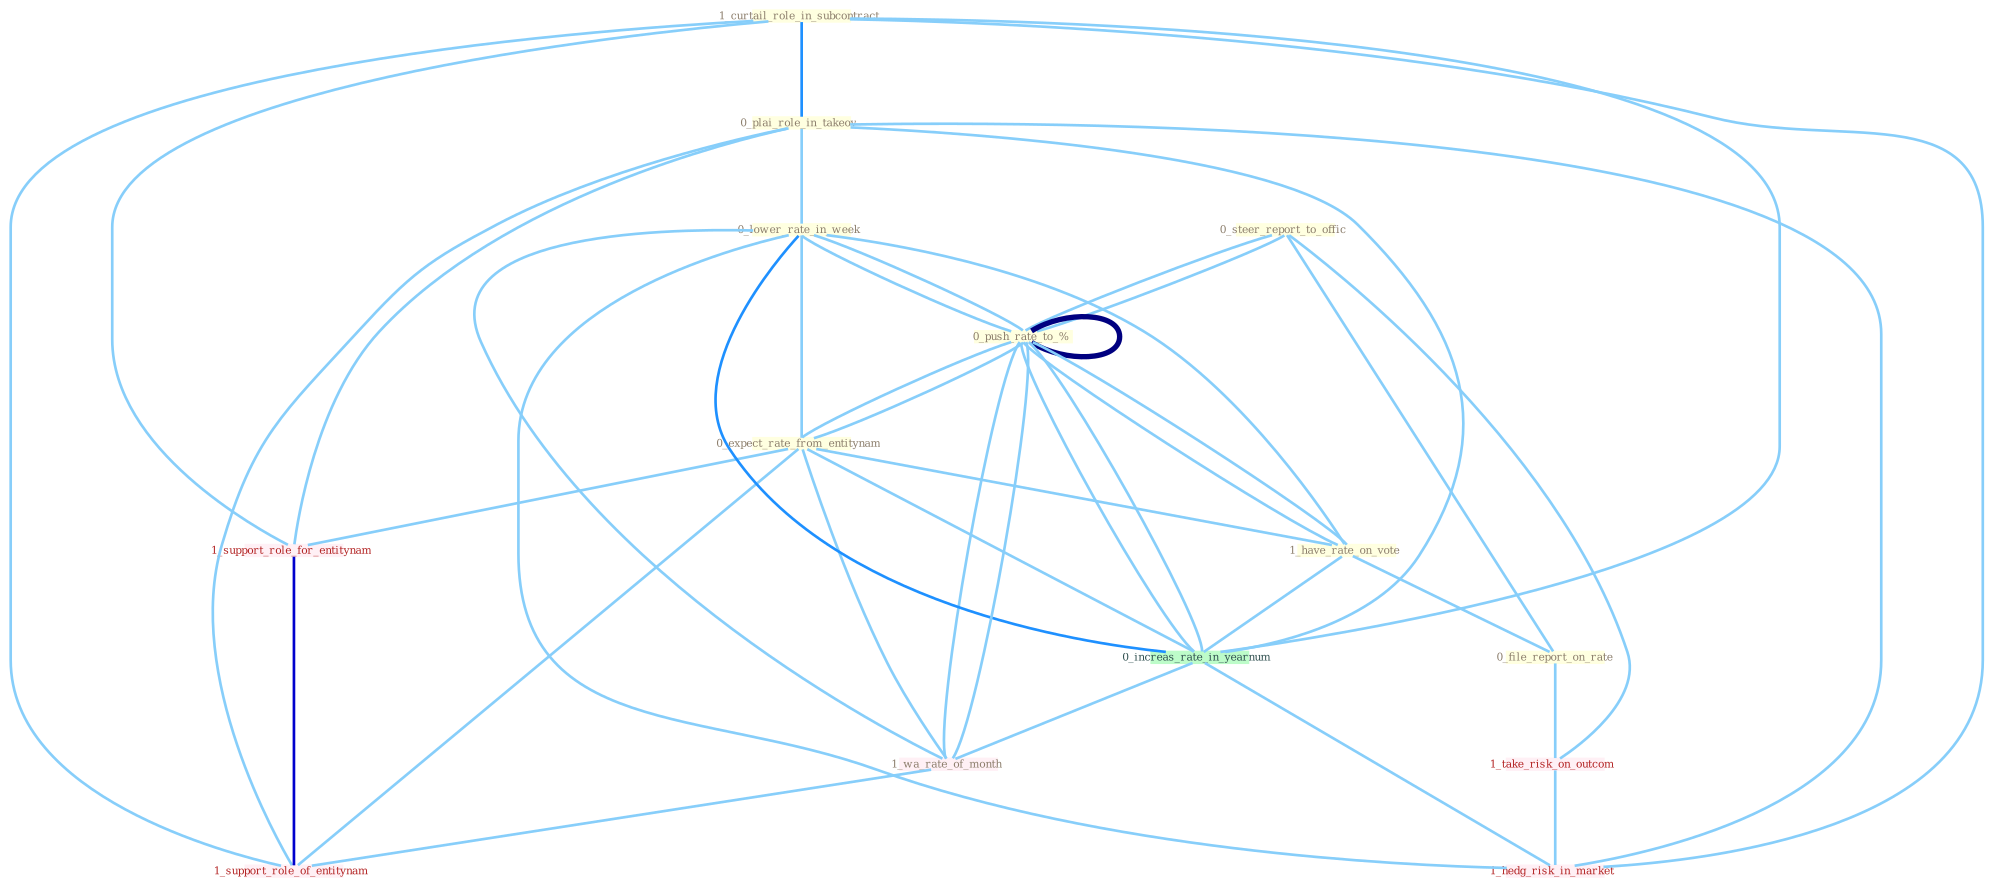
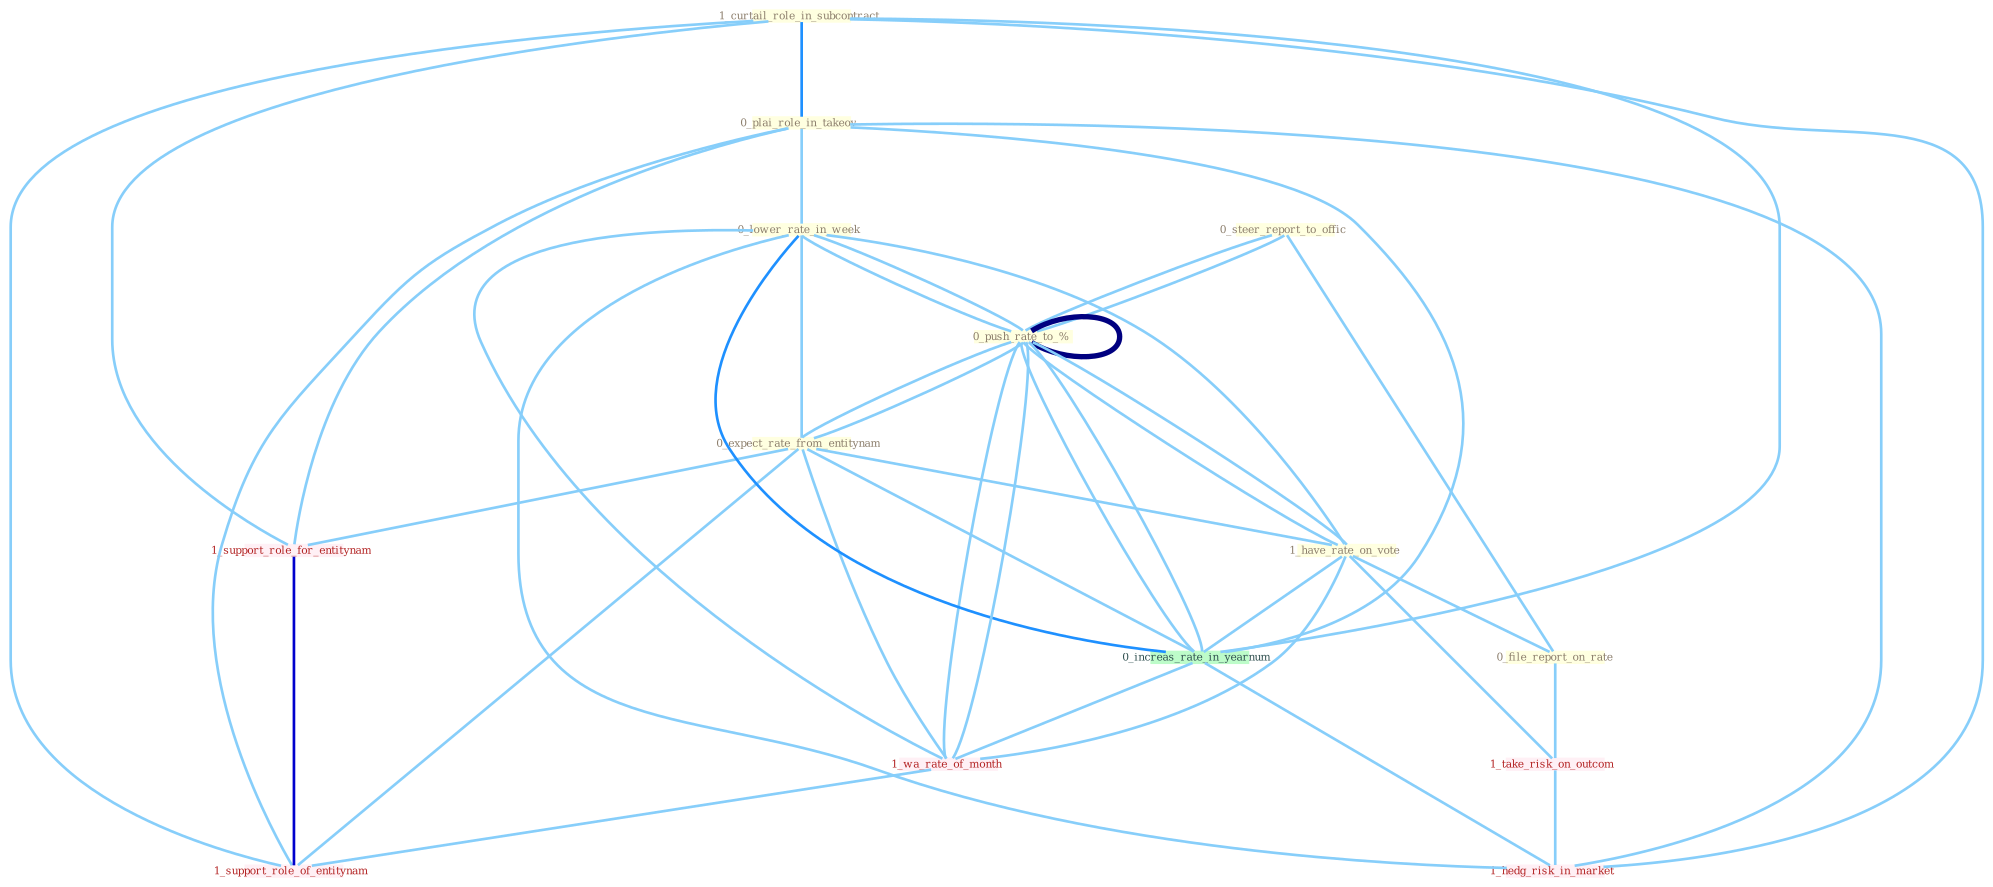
  graph {
    node [color="#ffffe0" fixedsize=true fontcolor="#8b7d6b" fontsize=4 shape=polygon style=filled]
    edge [color="#87cefa" w=1]
    "1_curtail_role_in_subcontract " [height=.06 width=.5]
    "0_steer_report_to_offic " [height=.06 width=.5]
    "0_push_rate_to_% " [height=.06 width=.5]
    "0_plai_role_in_takeov " [height=.06 width=.5]
    "0_expect_rate_from_entitynam " [height=.06 width=.5]
    "1_have_rate_on_vote " [height=.06 width=.5]
    n7 [height=.06 label="0_file_report_on_rate" width=.5]
    "0_lower_rate_in_week " [height=.06 width=.5]
-   "1_wa_rate_of_month " [color="#fff0f5" height=.06 width=.5]
+   "1_wa_rate_of_month " [color="#fff0f5" fontcolor="#b22222" height=.06 width=.5]
    "1_support_role_for_entitynam " [color="#fff0f5" fontcolor="#b22222" height=.06 width=.5]
    "1_take_risk_on_outcom " [color="#fff0f5" fontcolor="#b22222" height=.06 width=.5]
    "1_support_role_of_entitynam " [color="#fff0f5" fontcolor="#b22222" height=.06 width=.5]
    "1_hedg_risk_in_market " [color="#fff0f5" fontcolor="#b22222" height=.06 width=.5]
    "0_increas_rate_in_yearnum " [color="#BDFCC9" fontcolor="#2f4f4f" height=.06 width=.5]
    subgraph sub_1 {
      "1_curtail_role_in_subcontract "
      "0_steer_report_to_offic "
      "0_push_rate_to_% "
      "0_plai_role_in_takeov "
      "0_expect_rate_from_entitynam "
      "1_have_rate_on_vote "
      n7
      "0_lower_rate_in_week "
    }
    subgraph sub_2 {
      "1_wa_rate_of_month "
      "1_support_role_for_entitynam "
      "1_take_risk_on_outcom "
      "1_support_role_of_entitynam "
      "1_hedg_risk_in_market "
    }
    "1_curtail_role_in_subcontract " -- "0_plai_role_in_takeov " [color="#1e90ff" w=2]
    "1_curtail_role_in_subcontract " -- "1_support_role_for_entitynam "
    "1_curtail_role_in_subcontract " -- "1_support_role_of_entitynam "
    "1_curtail_role_in_subcontract " -- "1_hedg_risk_in_market "
    "1_curtail_role_in_subcontract " -- "0_increas_rate_in_yearnum "
    "0_steer_report_to_offic " -- "0_push_rate_to_% "
    "0_steer_report_to_offic " -- "0_push_rate_to_% "
    "0_steer_report_to_offic " -- n7
    "0_push_rate_to_% " -- "0_push_rate_to_% " [color="#000080" style=bold w=4]
    "0_push_rate_to_% " -- "0_expect_rate_from_entitynam "
    "0_push_rate_to_% " -- "1_have_rate_on_vote "
    "0_push_rate_to_% " -- "0_lower_rate_in_week "
    "0_push_rate_to_% " -- "1_wa_rate_of_month "
    "0_push_rate_to_% " -- "0_increas_rate_in_yearnum "
    "0_plai_role_in_takeov " -- "0_lower_rate_in_week "
    "0_plai_role_in_takeov " -- "1_support_role_for_entitynam "
    "0_plai_role_in_takeov " -- "1_support_role_of_entitynam "
    "0_plai_role_in_takeov " -- "1_hedg_risk_in_market "
    "0_plai_role_in_takeov " -- "0_increas_rate_in_yearnum "
    "0_expect_rate_from_entitynam " -- "0_push_rate_to_% "
    "0_expect_rate_from_entitynam " -- "1_have_rate_on_vote "
    "0_expect_rate_from_entitynam " -- "0_lower_rate_in_week "
    "0_expect_rate_from_entitynam " -- "1_wa_rate_of_month "
    "0_expect_rate_from_entitynam " -- "1_support_role_for_entitynam "
    "0_expect_rate_from_entitynam " -- "1_support_role_of_entitynam "
    "0_expect_rate_from_entitynam " -- "0_increas_rate_in_yearnum "
    "1_have_rate_on_vote " -- "0_push_rate_to_% "
    "1_have_rate_on_vote " -- n7
    "1_have_rate_on_vote " -- "0_lower_rate_in_week "
-   "0_steer_report_to_offic " -- "1_take_risk_on_outcom "
+   "1_have_rate_on_vote " -- "1_wa_rate_of_month "
+   "1_have_rate_on_vote " -- "1_take_risk_on_outcom "
    "1_have_rate_on_vote " -- "0_increas_rate_in_yearnum "
    n7 -- "1_take_risk_on_outcom "
    "0_lower_rate_in_week " -- "0_push_rate_to_% "
    "0_lower_rate_in_week " -- "1_wa_rate_of_month "
    "0_lower_rate_in_week " -- "1_hedg_risk_in_market "
    "0_lower_rate_in_week " -- "0_increas_rate_in_yearnum " [color="#1e90ff" w=2]
    "1_wa_rate_of_month " -- "0_push_rate_to_% "
    "1_wa_rate_of_month " -- "1_support_role_of_entitynam "
    "1_support_role_for_entitynam " -- "1_support_role_of_entitynam " [color="#0000cd" w=3]
    "1_take_risk_on_outcom " -- "1_hedg_risk_in_market "
    "0_increas_rate_in_yearnum " -- "0_push_rate_to_% "
    "0_increas_rate_in_yearnum " -- "1_wa_rate_of_month "
    "0_increas_rate_in_yearnum " -- "1_hedg_risk_in_market "
  }
